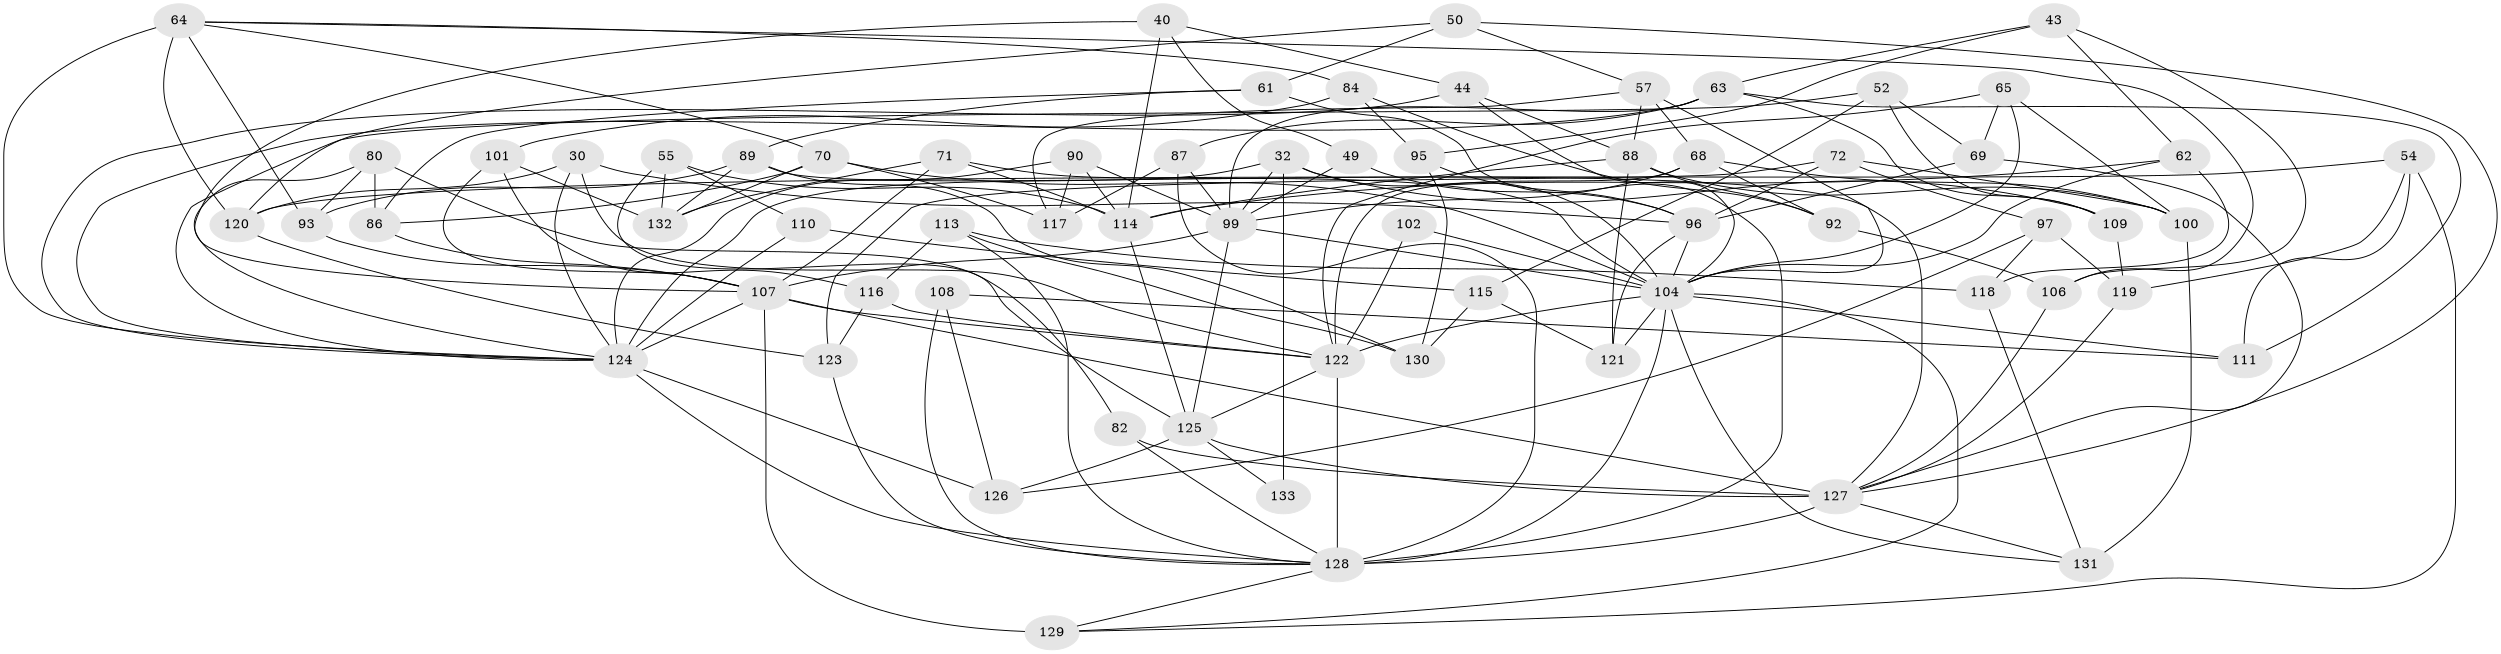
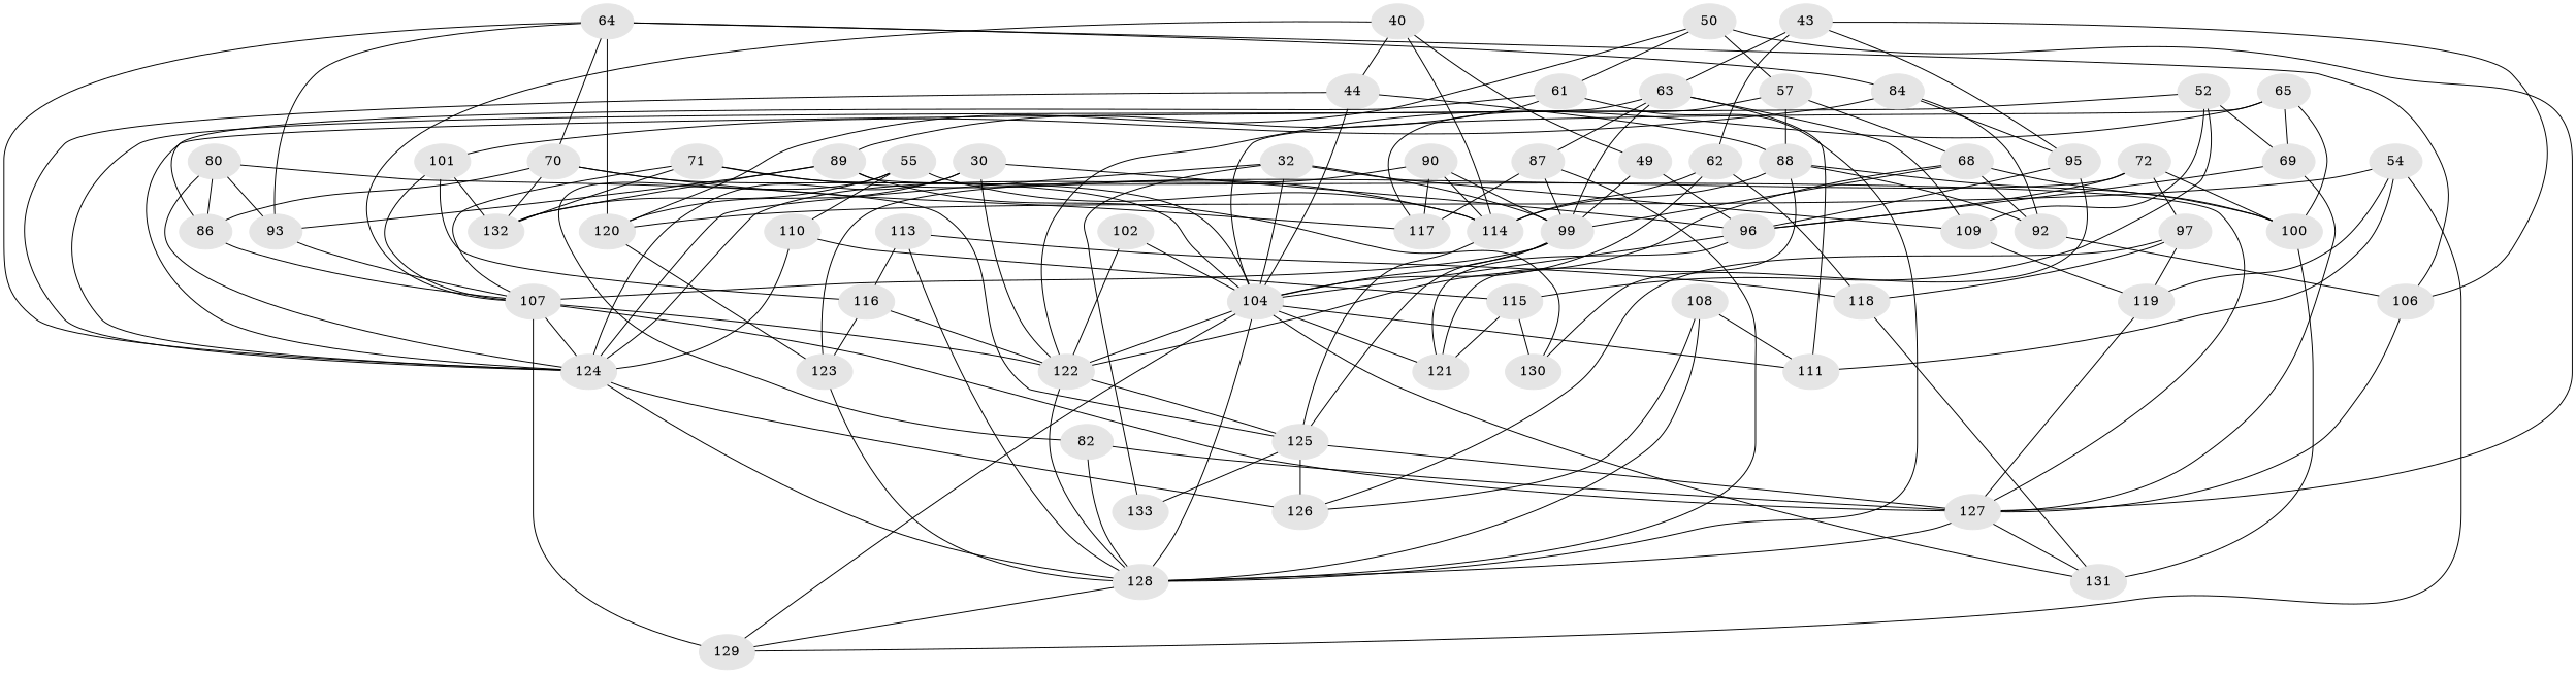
  graph {
    node [color=gray90 style=filled]
    96 [super="+13+78"]
    104 [super="+75+103+73"]
    121 [super="+56"]
    30
    120 [super="+67"]
    122 [super="+85+45+77"]
    124 [super="+20+38+48"]
    123
    128 [super="+41+33+105"]
    125 [super="+19+91"]
    126 [super="+60"]
    32 [super="+9"]
    99 [super="+42+94+53"]
    109
    133
    107 [super="+15+25+98"]
    111
    129 [super="+76"]
    131
    119
    40
    44
    49
    114 [super="+24+112"]
    88 [super="+10+14"]
    127 [super="+81+74+83"]
    43
    62
    63 [super="+39"]
    95
    106
    118
    87
    130
    100 [super="+34"]
    92
    57 [super="+2"]
    68 [super="+27"]
    117
    50
    61
    86
    89 [super="+1"]
    52
    69
    115 [super="+35"]
    54
    55
    82
    110
    132 [super="+51"]
    93
    64 [super="+6+7"]
    70 [super="+47"]
    84
    101
    65
    71
    72
    97
    80
    116
    90
    102
    108
    113
    96 -- 104
    96 -- 121 [weight=3]
    104 -- 121 [weight=2]
    104 -- 122
    104 -- 128 [weight=4]
    104 -- 111
    104 -- 129
    104 -- 131
    30 -- 96
    30 -- 120
    30 -- 122
    30 -- 124
    120 -- 123
    122 -- 128 [weight=2]
    122 -- 125 [weight=3]
    124 -- 128 [weight=2]
    124 -- 126 [weight=2]
    123 -- 128
    128 -- 129
    125 -- 126 [weight=2]
    125 -- 133
    125 -- 127 [weight=2]
    32 -- 104
    32 -- 124
    32 -- 99
    32 -- 109
    32 -- 133 [weight=2]
    99 -- 104 [weight=3]
    99 -- 125 [weight=2]
    99 -- 107
    109 -- 119
    107 -- 122
    107 -- 124
    107 -- 129 [weight=3]
    107 -- 127 [weight=3]
    119 -- 127
    40 -- 107
    40 -- 44
    40 -- 49
    40 -- 114
    44 -- 104
    44 -- 124
    44 -- 88
    49 -- 96 [weight=2]
    49 -- 99
    114 -- 125
    88 -- 121
    88 -- 114 [weight=2]
    88 -- 100 [weight=2]
    88 -- 92
    127 -- 128
    127 -- 131
    43 -- 62
    43 -- 63
    43 -- 95
    43 -- 106
    62 -- 104
    62 -- 114
    62 -- 118
    63 -- 124
    63 -- 99
    63 -- 109
    63 -- 111
    63 -- 87
    95 -- 96
    95 -- 130
    106 -- 127
    118 -- 131
    87 -- 128
    87 -- 99
    87 -- 117
    100 -- 131
    92 -- 106
-   57 -- 104
    57 -- 88
    57 -- 68 [weight=2]
    57 -- 117
    68 -- 122
    68 -- 99
    68 -- 100
    68 -- 92
    50 -- 120
    50 -- 127
    50 -- 57
    50 -- 61
    61 -- 128
    61 -- 86
    61 -- 89
    86 -- 107
    89 -- 127
    89 -- 130
    89 -- 132 [weight=2]
    89 -- 93
    52 -- 124
    52 -- 109
    52 -- 69
    52 -- 115
    69 -- 96
    69 -- 127
    115 -- 121 [weight=2]
    115 -- 130
    54 -- 120
    54 -- 111
    54 -- 129
    54 -- 119
    55 -- 114
    55 -- 82
    55 -- 110
    55 -- 132
    82 -- 128
    82 -- 127 [weight=2]
    110 -- 124
    110 -- 115 [weight=2]
    93 -- 107
    64 -- 120 [weight=2]
    64 -- 124
    64 -- 106
    64 -- 93
    64 -- 70
    64 -- 84
    70 -- 104 [weight=2]
    70 -- 117
    70 -- 86
    70 -- 132
    84 -- 95
    84 -- 92
    84 -- 101
    101 -- 107
    101 -- 132
    101 -- 116
    65 -- 104
    65 -- 122
    65 -- 100
    65 -- 69
    71 -- 104
    71 -- 107
    71 -- 114
    71 -- 132
    72 -- 96
    72 -- 123
    72 -- 100
    72 -- 97
    97 -- 126
    97 -- 119
    97 -- 118
    80 -- 124
    80 -- 125
    80 -- 86
    80 -- 93
    116 -- 122
    116 -- 123
    90 -- 124
    90 -- 99
    90 -- 114
    90 -- 117
    102 -- 104
    102 -- 122 [weight=3]
    108 -- 128
    108 -- 126
    108 -- 111
    113 -- 128
    113 -- 118
-   113 -- 130
    113 -- 116
  }
